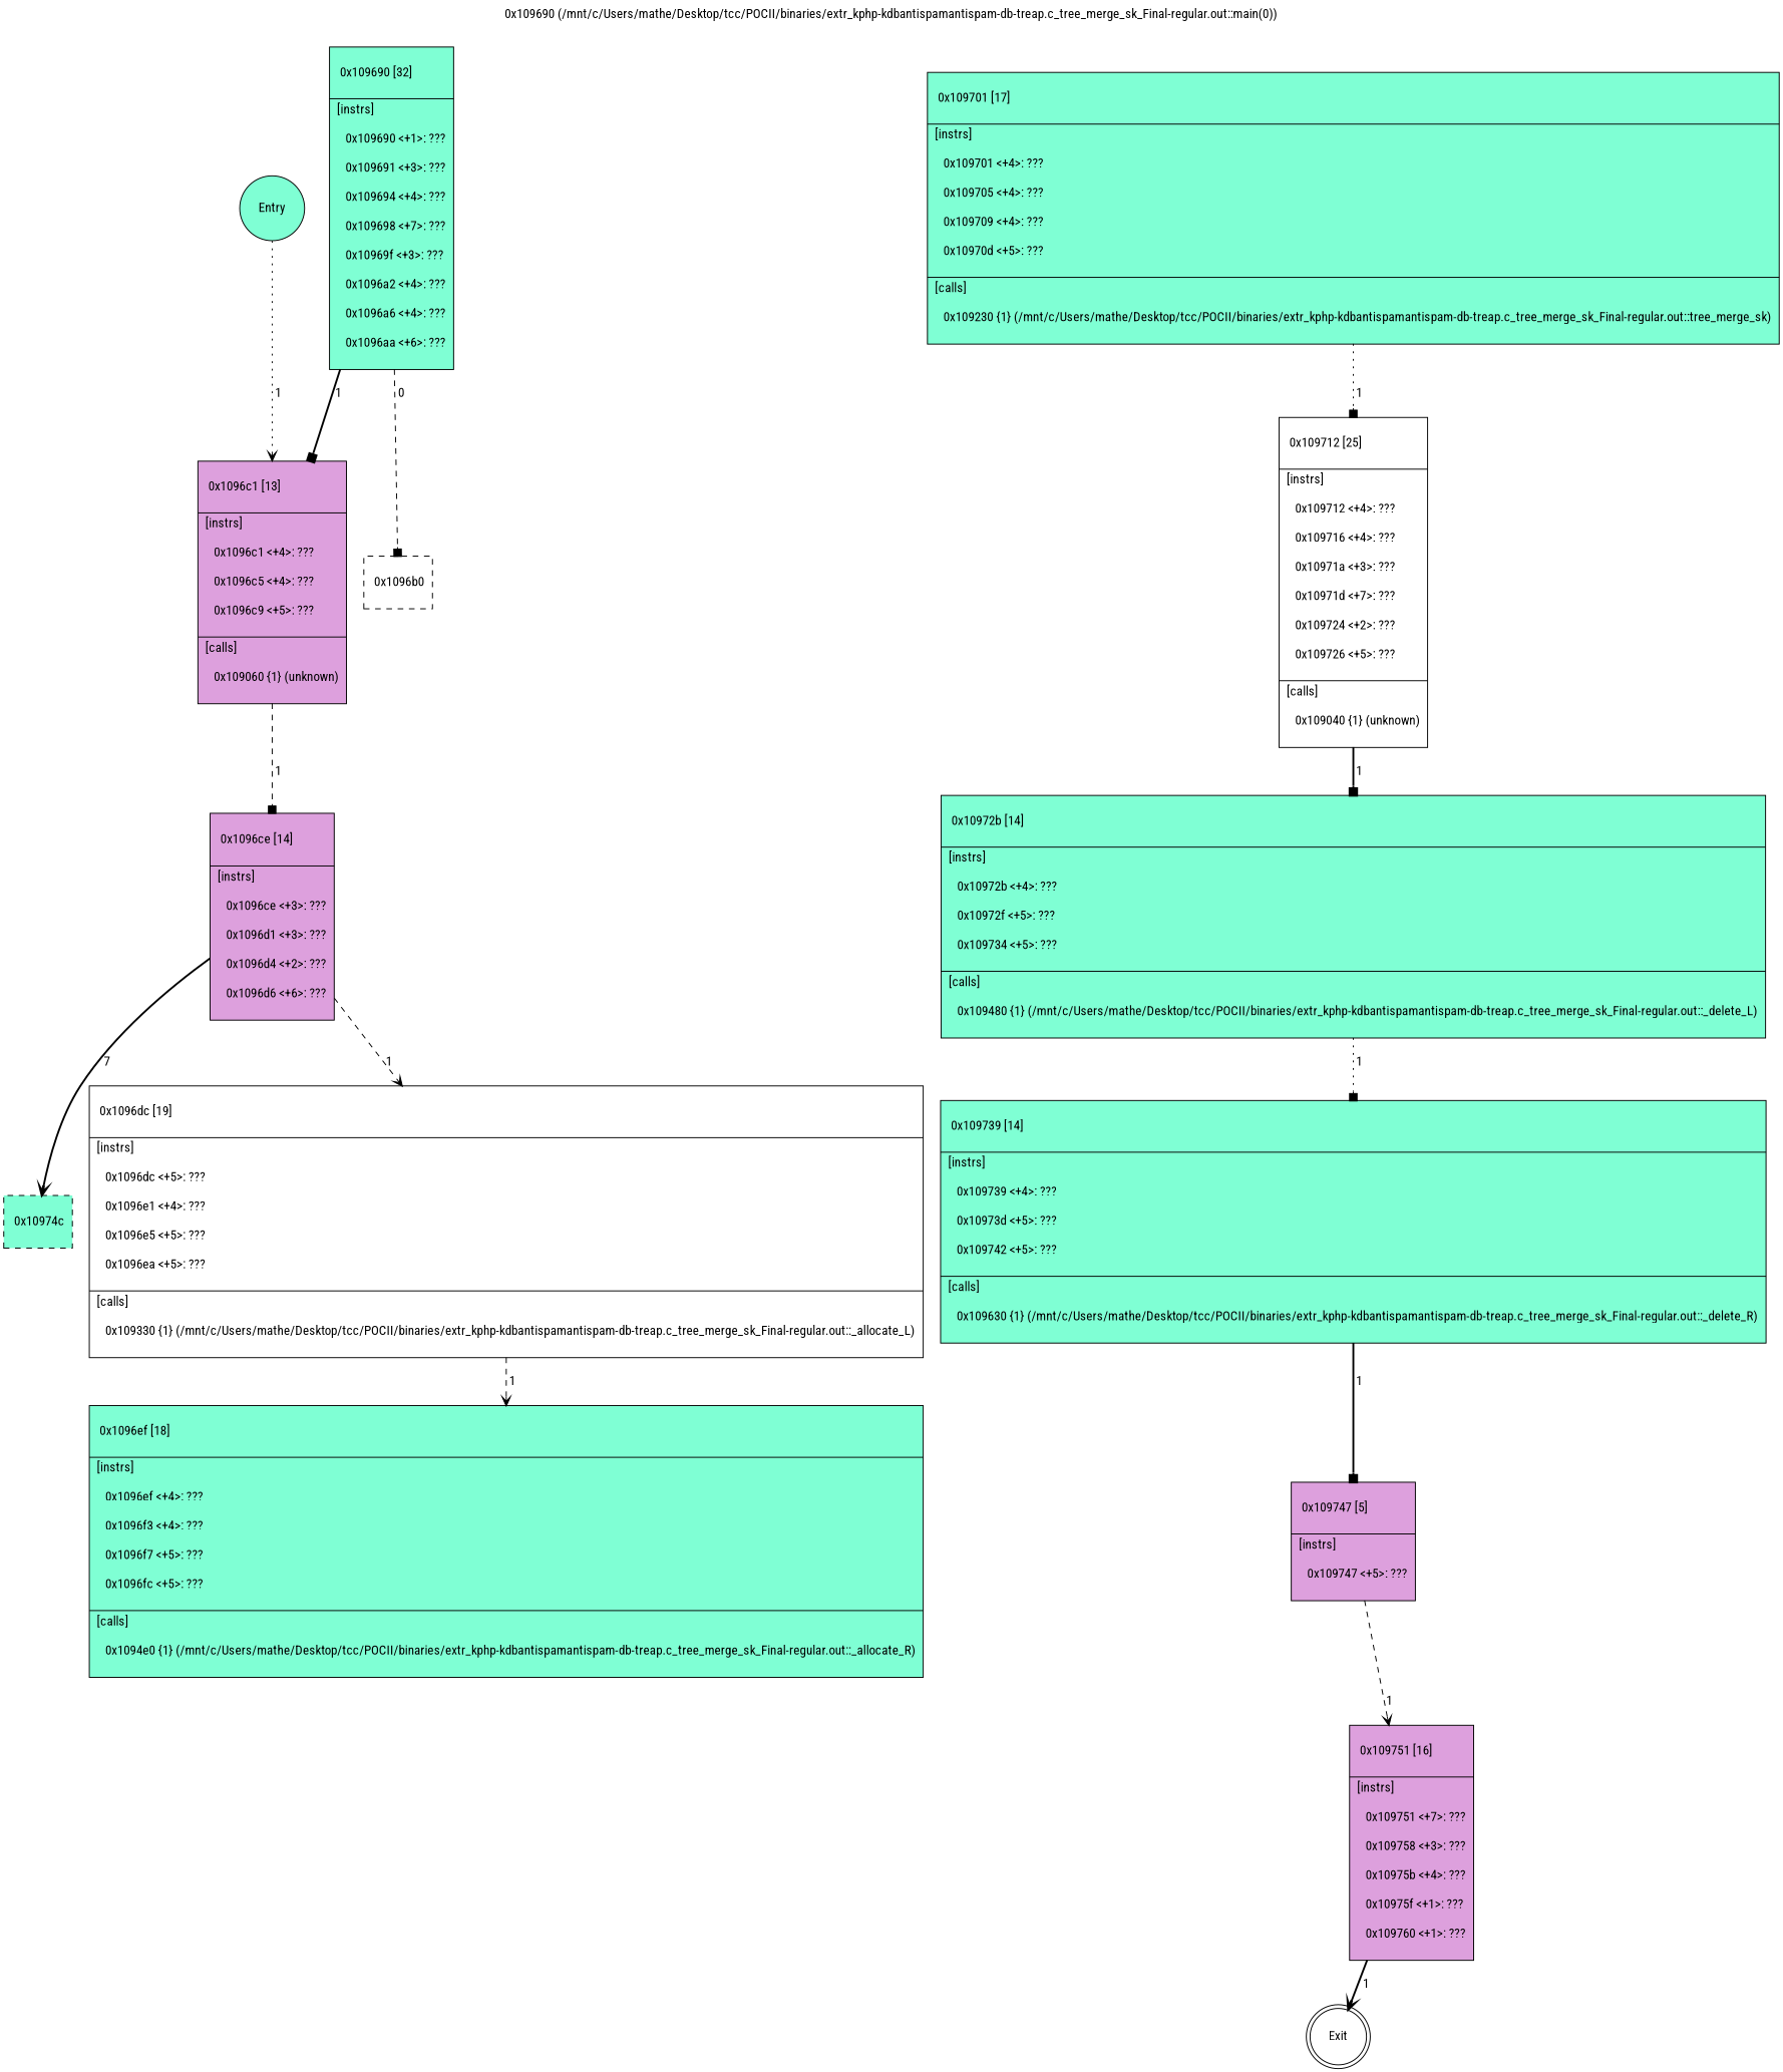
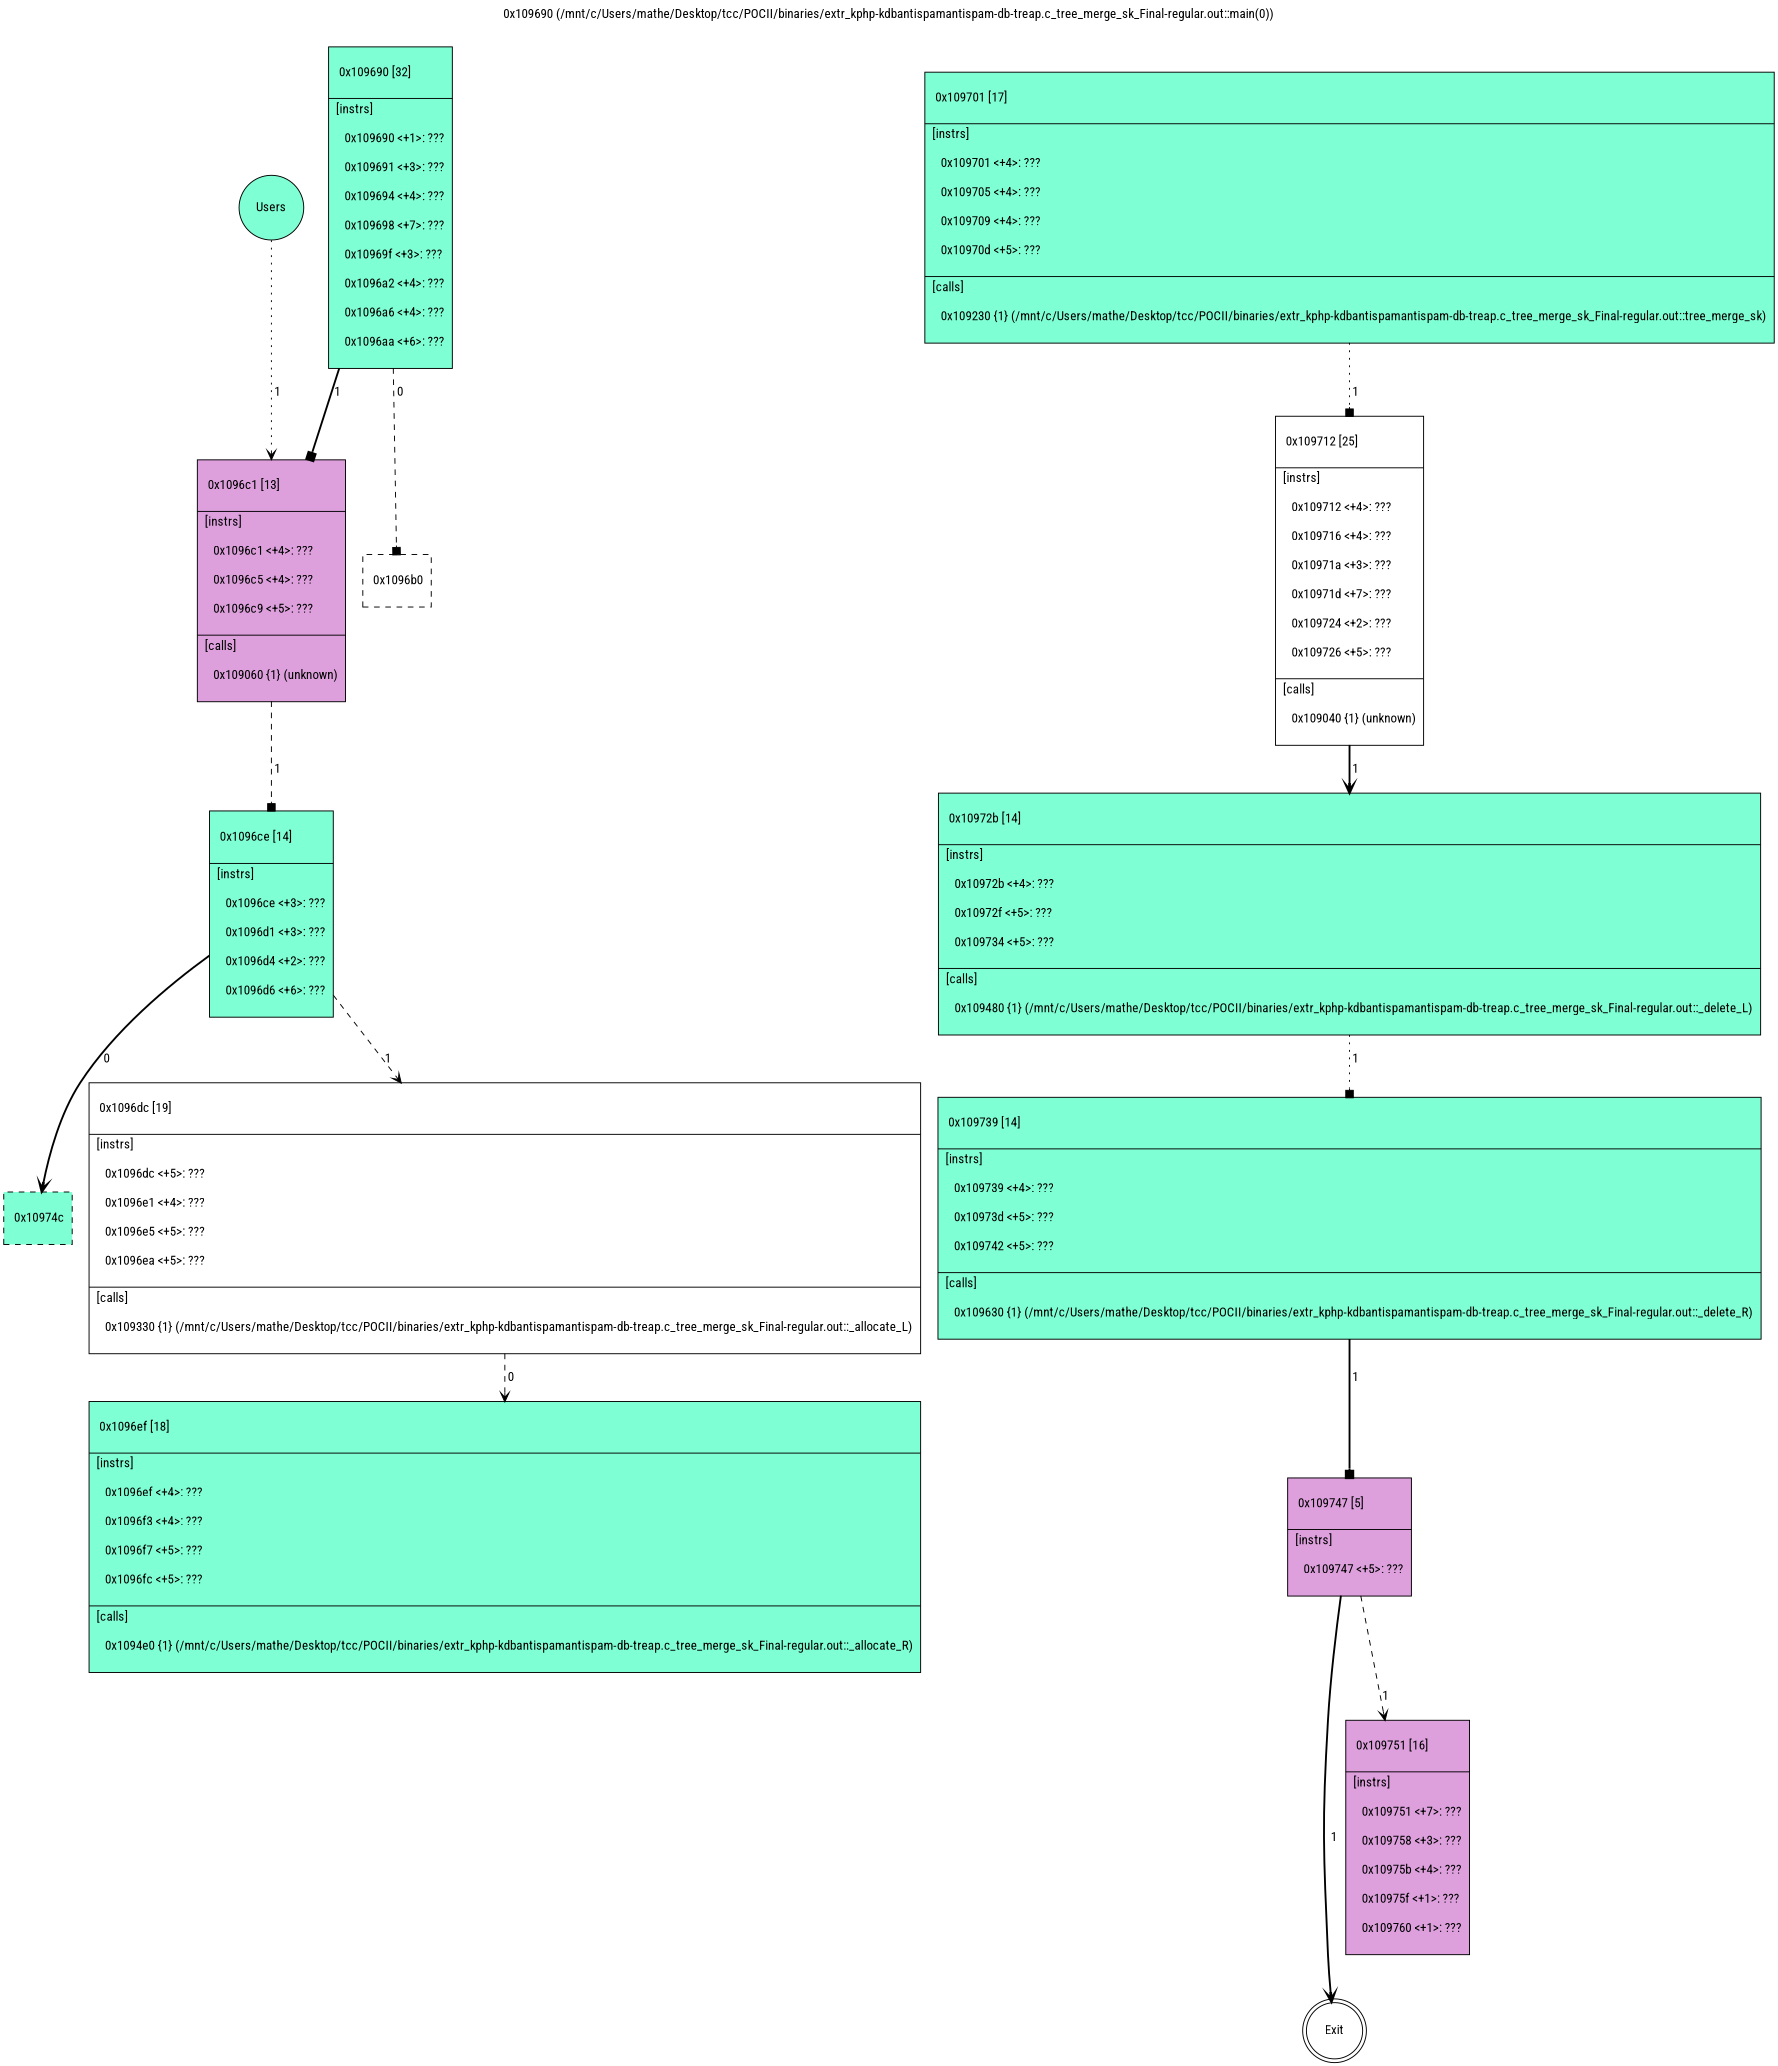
  digraph {
    fontname="Roboto Condensed"
    label="0x109690 (/mnt/c/Users/mathe/Desktop/tcc/POCII/binaries/extr_kphp-kdbantispamantispam-db-treap.c_tree_merge_sk_Final-regular.out::main(0))"
    labelloc=t
    node [fillcolor=aquamarine fontname="Roboto Condensed" shape=record style=filled]
    edge [arrowhead=box fontname="Roboto Condensed" style=dashed]
-   Entry [height=0.3 shape=circle width=0.3]
+   Entry [height=0.3 shape=circle width=0.3 label=Users]
    n2 [fillcolor=plum label="{\n     0x1096c1 [13]\l\n     | [instrs]\l\n     &nbsp;&nbsp;0x1096c1 \<+4\>: ???\l\n     &nbsp;&nbsp;0x1096c5 \<+4\>: ???\l\n     &nbsp;&nbsp;0x1096c9 \<+5\>: ???\l\n     | [calls]\l\n     &nbsp;&nbsp;0x109060 \{1\} (unknown)\l\n  }"]
    n3 [label="{\n     0x109690 [32]\l\n     | [instrs]\l\n     &nbsp;&nbsp;0x109690 \<+1\>: ???\l\n     &nbsp;&nbsp;0x109691 \<+3\>: ???\l\n     &nbsp;&nbsp;0x109694 \<+4\>: ???\l\n     &nbsp;&nbsp;0x109698 \<+7\>: ???\l\n     &nbsp;&nbsp;0x10969f \<+3\>: ???\l\n     &nbsp;&nbsp;0x1096a2 \<+4\>: ???\l\n     &nbsp;&nbsp;0x1096a6 \<+4\>: ???\l\n     &nbsp;&nbsp;0x1096aa \<+6\>: ???\l\n  }"]
    n4 [fillcolor=white label="{\n     0x1096b0\l\n  }" style="dashed,filled"]
-   n5 [fillcolor=plum label="{\n     0x1096ce [14]\l\n     | [instrs]\l\n     &nbsp;&nbsp;0x1096ce \<+3\>: ???\l\n     &nbsp;&nbsp;0x1096d1 \<+3\>: ???\l\n     &nbsp;&nbsp;0x1096d4 \<+2\>: ???\l\n     &nbsp;&nbsp;0x1096d6 \<+6\>: ???\l\n  }"]
+   n5 [label="{\n     0x1096ce [14]\l\n     | [instrs]\l\n     &nbsp;&nbsp;0x1096ce \<+3\>: ???\l\n     &nbsp;&nbsp;0x1096d1 \<+3\>: ???\l\n     &nbsp;&nbsp;0x1096d4 \<+2\>: ???\l\n     &nbsp;&nbsp;0x1096d6 \<+6\>: ???\l\n  }"]
    n6 [label="{\n     0x10974c\l\n  }" style="dashed,filled"]
    n7 [fillcolor=white label="{\n     0x1096dc [19]\l\n     | [instrs]\l\n     &nbsp;&nbsp;0x1096dc \<+5\>: ???\l\n     &nbsp;&nbsp;0x1096e1 \<+4\>: ???\l\n     &nbsp;&nbsp;0x1096e5 \<+5\>: ???\l\n     &nbsp;&nbsp;0x1096ea \<+5\>: ???\l\n     | [calls]\l\n     &nbsp;&nbsp;0x109330 \{1\} (/mnt/c/Users/mathe/Desktop/tcc/POCII/binaries/extr_kphp-kdbantispamantispam-db-treap.c_tree_merge_sk_Final-regular.out::_allocate_L)\l\n  }"]
    n8 [label="{\n     0x1096ef [18]\l\n     | [instrs]\l\n     &nbsp;&nbsp;0x1096ef \<+4\>: ???\l\n     &nbsp;&nbsp;0x1096f3 \<+4\>: ???\l\n     &nbsp;&nbsp;0x1096f7 \<+5\>: ???\l\n     &nbsp;&nbsp;0x1096fc \<+5\>: ???\l\n     | [calls]\l\n     &nbsp;&nbsp;0x1094e0 \{1\} (/mnt/c/Users/mathe/Desktop/tcc/POCII/binaries/extr_kphp-kdbantispamantispam-db-treap.c_tree_merge_sk_Final-regular.out::_allocate_R)\l\n  }"]
    Exit [fillcolor=white height=0.3 peripheries=2 shape=circle width=0.3]
    n10 [label="{\n     0x109701 [17]\l\n     | [instrs]\l\n     &nbsp;&nbsp;0x109701 \<+4\>: ???\l\n     &nbsp;&nbsp;0x109705 \<+4\>: ???\l\n     &nbsp;&nbsp;0x109709 \<+4\>: ???\l\n     &nbsp;&nbsp;0x10970d \<+5\>: ???\l\n     | [calls]\l\n     &nbsp;&nbsp;0x109230 \{1\} (/mnt/c/Users/mathe/Desktop/tcc/POCII/binaries/extr_kphp-kdbantispamantispam-db-treap.c_tree_merge_sk_Final-regular.out::tree_merge_sk)\l\n  }"]
    n11 [fillcolor=white label="{\n     0x109712 [25]\l\n     | [instrs]\l\n     &nbsp;&nbsp;0x109712 \<+4\>: ???\l\n     &nbsp;&nbsp;0x109716 \<+4\>: ???\l\n     &nbsp;&nbsp;0x10971a \<+3\>: ???\l\n     &nbsp;&nbsp;0x10971d \<+7\>: ???\l\n     &nbsp;&nbsp;0x109724 \<+2\>: ???\l\n     &nbsp;&nbsp;0x109726 \<+5\>: ???\l\n     | [calls]\l\n     &nbsp;&nbsp;0x109040 \{1\} (unknown)\l\n  }"]
    n12 [label="{\n     0x10972b [14]\l\n     | [instrs]\l\n     &nbsp;&nbsp;0x10972b \<+4\>: ???\l\n     &nbsp;&nbsp;0x10972f \<+5\>: ???\l\n     &nbsp;&nbsp;0x109734 \<+5\>: ???\l\n     | [calls]\l\n     &nbsp;&nbsp;0x109480 \{1\} (/mnt/c/Users/mathe/Desktop/tcc/POCII/binaries/extr_kphp-kdbantispamantispam-db-treap.c_tree_merge_sk_Final-regular.out::_delete_L)\l\n  }"]
    n13 [label="{\n     0x109739 [14]\l\n     | [instrs]\l\n     &nbsp;&nbsp;0x109739 \<+4\>: ???\l\n     &nbsp;&nbsp;0x10973d \<+5\>: ???\l\n     &nbsp;&nbsp;0x109742 \<+5\>: ???\l\n     | [calls]\l\n     &nbsp;&nbsp;0x109630 \{1\} (/mnt/c/Users/mathe/Desktop/tcc/POCII/binaries/extr_kphp-kdbantispamantispam-db-treap.c_tree_merge_sk_Final-regular.out::_delete_R)\l\n  }"]
    n14 [fillcolor=plum label="{\n     0x109747 [5]\l\n     | [instrs]\l\n     &nbsp;&nbsp;0x109747 \<+5\>: ???\l\n  }"]
    n15 [fillcolor=plum label="{\n     0x109751 [16]\l\n     | [instrs]\l\n     &nbsp;&nbsp;0x109751 \<+7\>: ???\l\n     &nbsp;&nbsp;0x109758 \<+3\>: ???\l\n     &nbsp;&nbsp;0x10975b \<+4\>: ???\l\n     &nbsp;&nbsp;0x10975f \<+1\>: ???\l\n     &nbsp;&nbsp;0x109760 \<+1\>: ???\l\n  }"]
    Entry -> n2 [arrowhead=vee label=" 1" style=dotted]
    n2 -> n5 [label=" 1"]
    n3 -> n2 [label=" 1" style=bold]
    n3 -> n4 [label=" 0"]
-   n5 -> n6 [arrowhead=vee label=" 7" style=bold]
+   n5 -> n6 [arrowhead=vee label=" 0" style=bold]
    n5 -> n7 [arrowhead=vee label=" 1"]
-   n7 -> n8 [arrowhead=vee label=" 1"]
+   n7 -> n8 [arrowhead=vee label=" 0"]
    n10 -> n11 [label=" 1" style=dotted]
-   n11 -> n12 [label=" 1" style=bold]
+   n11 -> n12 [arrowhead=vee label=" 1" style=bold]
    n12 -> n13 [label=" 1" style=dotted]
    n13 -> n14 [label=" 1" style=bold]
    n14 -> n15 [arrowhead=vee label=" 1"]
-   n15 -> Exit [arrowhead=vee label=" 1" style=bold]
+   n14 -> Exit [arrowhead=vee label=" 1" style=bold]
  }
